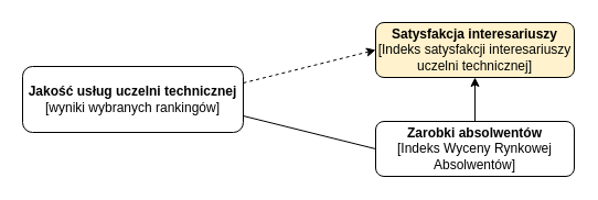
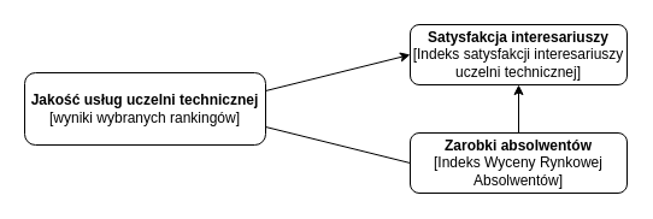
  <mxCell id="0" />
  <mxCell id="1" parent="0" />
- <mxCell id="2" style="rounded=0;orthogonalLoop=1;jettySize=auto;html=1;exitX=1;exitY=0.25;exitDx=0;exitDy=0;entryX=0;entryY=0.5;entryDx=0;entryDy=0;dashed=1;" edge="1" parent="1" source="4" target="7"><mxGeometry relative="1" as="geometry" /></mxCell>
+ <mxCell id="2" style="rounded=0;orthogonalLoop=1;jettySize=auto;html=1;exitX=1;exitY=0.25;exitDx=0;exitDy=0;entryX=0;entryY=0.5;entryDx=0;entryDy=0;" edge="1" parent="1" source="4" target="7"><mxGeometry relative="1" as="geometry" /></mxCell>
  <mxCell id="3" style="rounded=0;orthogonalLoop=1;jettySize=auto;html=1;exitX=1;exitY=0.75;exitDx=0;exitDy=0;entryX=0;entryY=0.5;entryDx=0;entryDy=0;endArrow=none;" edge="1" parent="1" source="4" target="6"><mxGeometry relative="1" as="geometry" /></mxCell>
  <mxCell id="4" value="&lt;b&gt;Jakość usług&amp;nbsp;&lt;/b&gt;&lt;b&gt;uczelni technicznej &lt;/b&gt;&lt;br&gt;[wyniki wybranych rankingów]" style="rounded=1;whiteSpace=wrap;html=1;" parent="1" vertex="1"><mxGeometry x="20" y="60" width="200" height="60" as="geometry" /></mxCell>
  <mxCell id="5" style="edgeStyle=orthogonalEdgeStyle;rounded=0;orthogonalLoop=1;jettySize=auto;html=1;exitX=0.5;exitY=0;exitDx=0;exitDy=0;entryX=0.5;entryY=1;entryDx=0;entryDy=0;" edge="1" parent="1" source="6" target="7"><mxGeometry relative="1" as="geometry" /></mxCell>
  <mxCell id="6" value="&lt;b&gt;Zarobki absolwentów&lt;/b&gt;&lt;br&gt;[Indeks Wyceny Rynkowej Absolwentów]" style="rounded=1;whiteSpace=wrap;html=1;" parent="1" vertex="1"><mxGeometry x="340" y="110" width="180" height="50" as="geometry" /></mxCell>
- <mxCell id="7" value="&lt;b&gt;Satysfakcja interesariuszy&lt;/b&gt;&lt;br&gt;[Indeks satysfakcji interesariuszy uczelni technicznej]" style="rounded=1;whiteSpace=wrap;html=1;fillColor=#fff2cc;" vertex="1" parent="1"><mxGeometry x="340" y="20" width="180" height="50" as="geometry" /></mxCell>
+ <mxCell id="7" value="&lt;b&gt;Satysfakcja interesariuszy&lt;/b&gt;&lt;br&gt;[Indeks satysfakcji interesariuszy uczelni technicznej]" style="rounded=1;whiteSpace=wrap;html=1;" vertex="1" parent="1"><mxGeometry x="340" y="20" width="180" height="50" as="geometry" /></mxCell>
